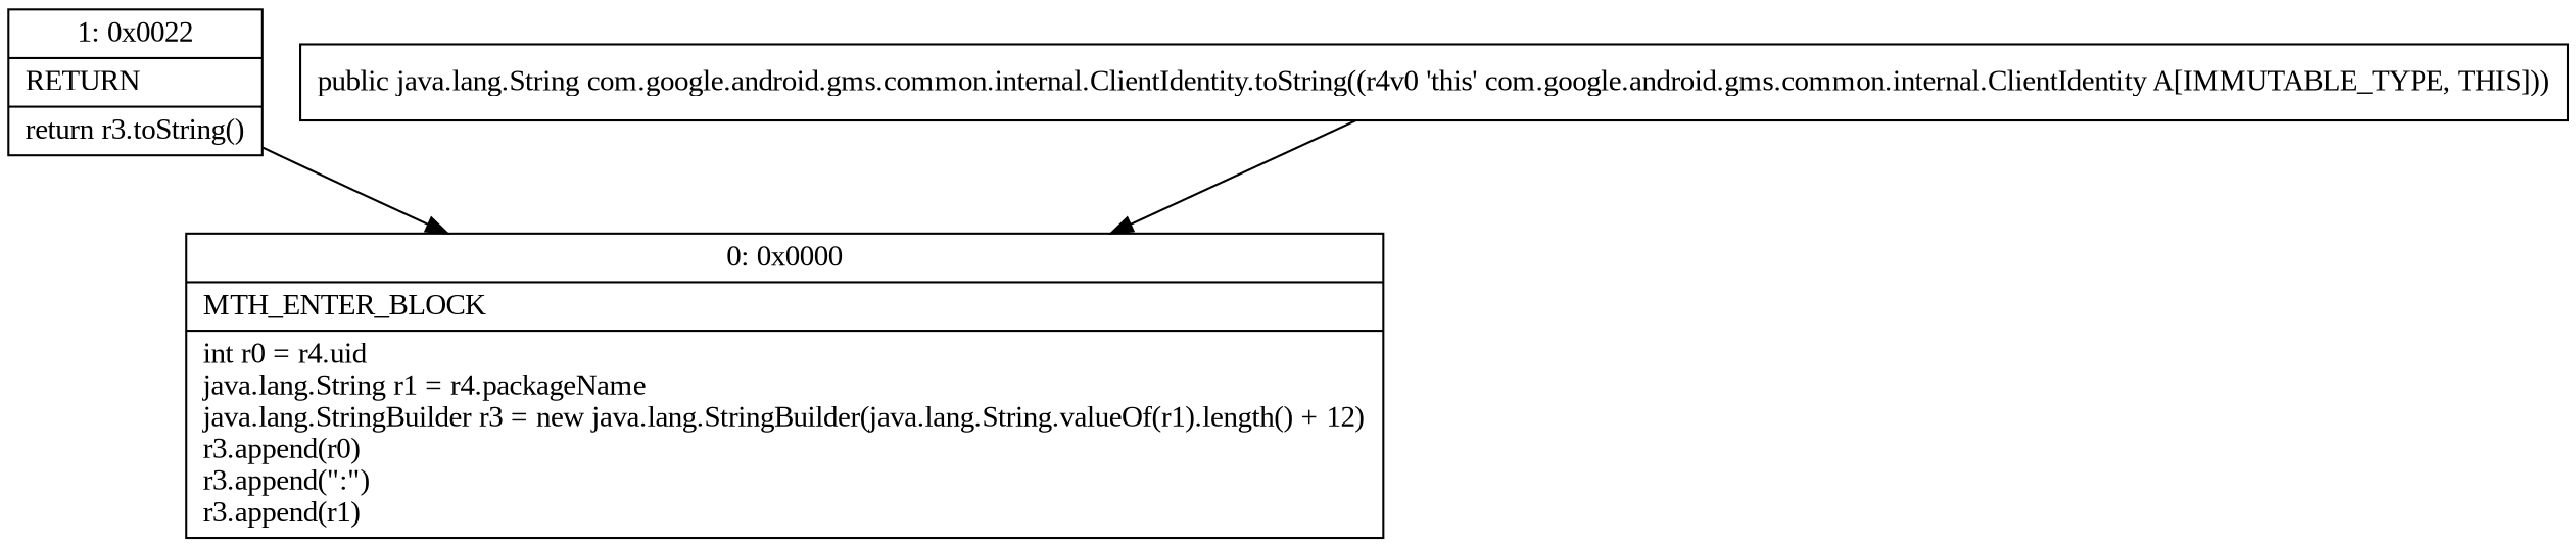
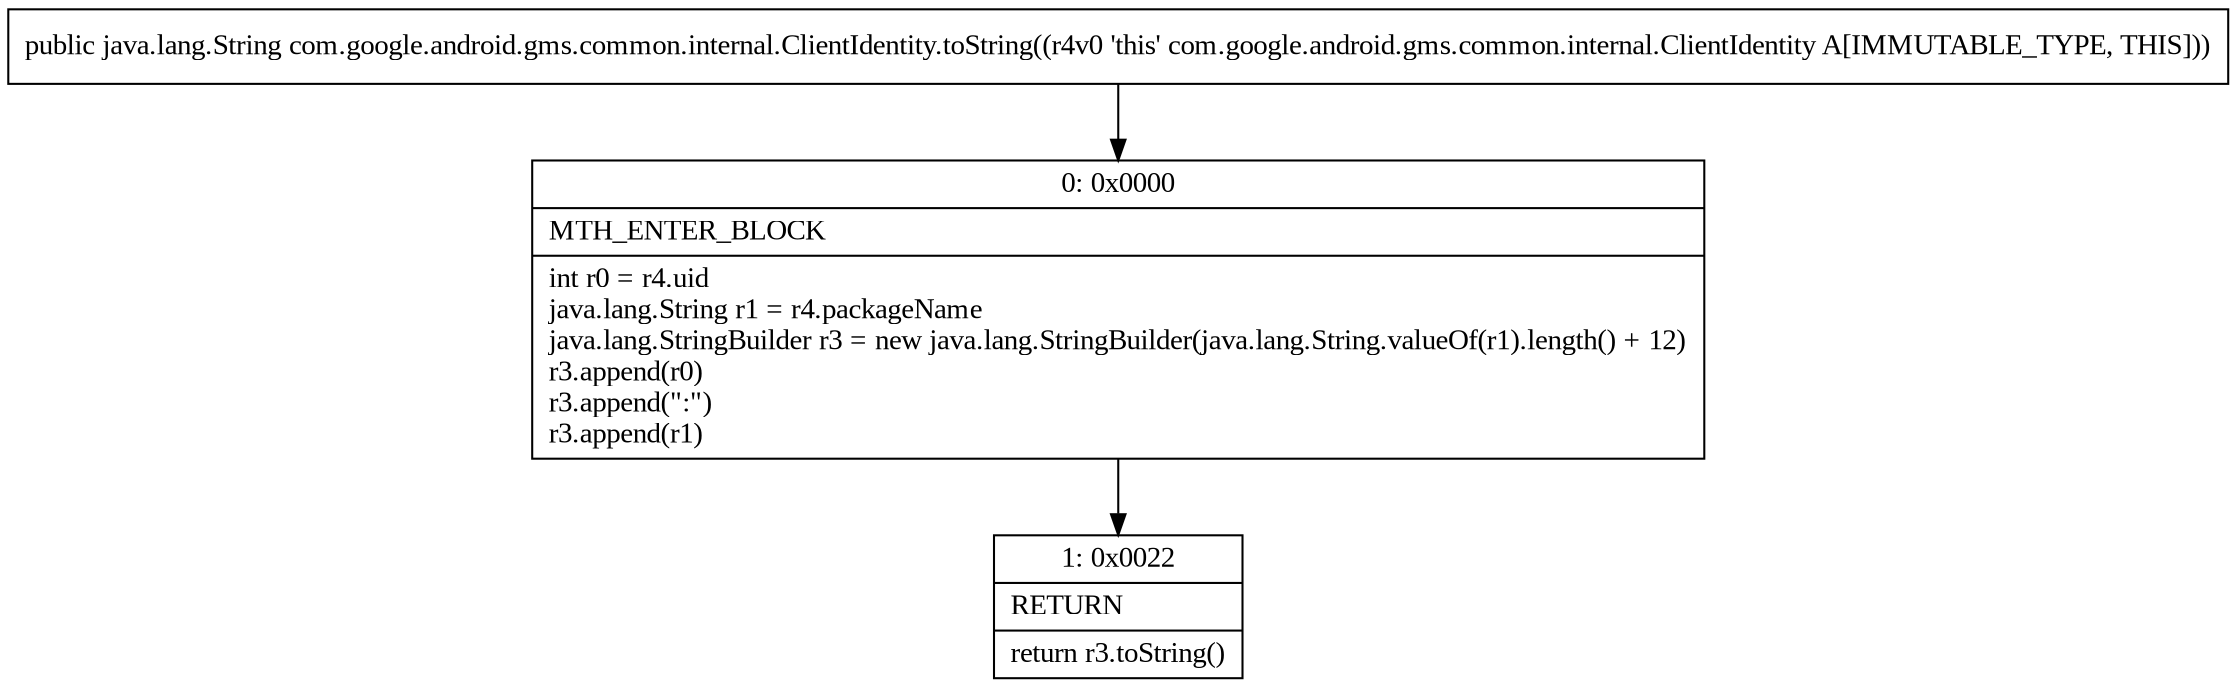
  digraph {
    fontname="Liberation Serif"
    node [shape=record fontname="Liberation Serif"]
    edge [fontname="Liberation Serif"]
    n1 [label="{0\:\ 0x0000|MTH_ENTER_BLOCK\l|int r0 = r4.uid\ljava.lang.String r1 = r4.packageName\ljava.lang.StringBuilder r3 = new java.lang.StringBuilder(java.lang.String.valueOf(r1).length() + 12)\lr3.append(r0)\lr3.append(\":\")\lr3.append(r1)\l}"]
    n2 [label="{1\:\ 0x0022|RETURN\l|return r3.toString()\l}"]
    n3 [label="{public java.lang.String com.google.android.gms.common.internal.ClientIdentity.toString((r4v0 'this' com.google.android.gms.common.internal.ClientIdentity A[IMMUTABLE_TYPE, THIS])) }"]
-   n2 -> n1
+   n1 -> n2
    n3 -> n1
  }
